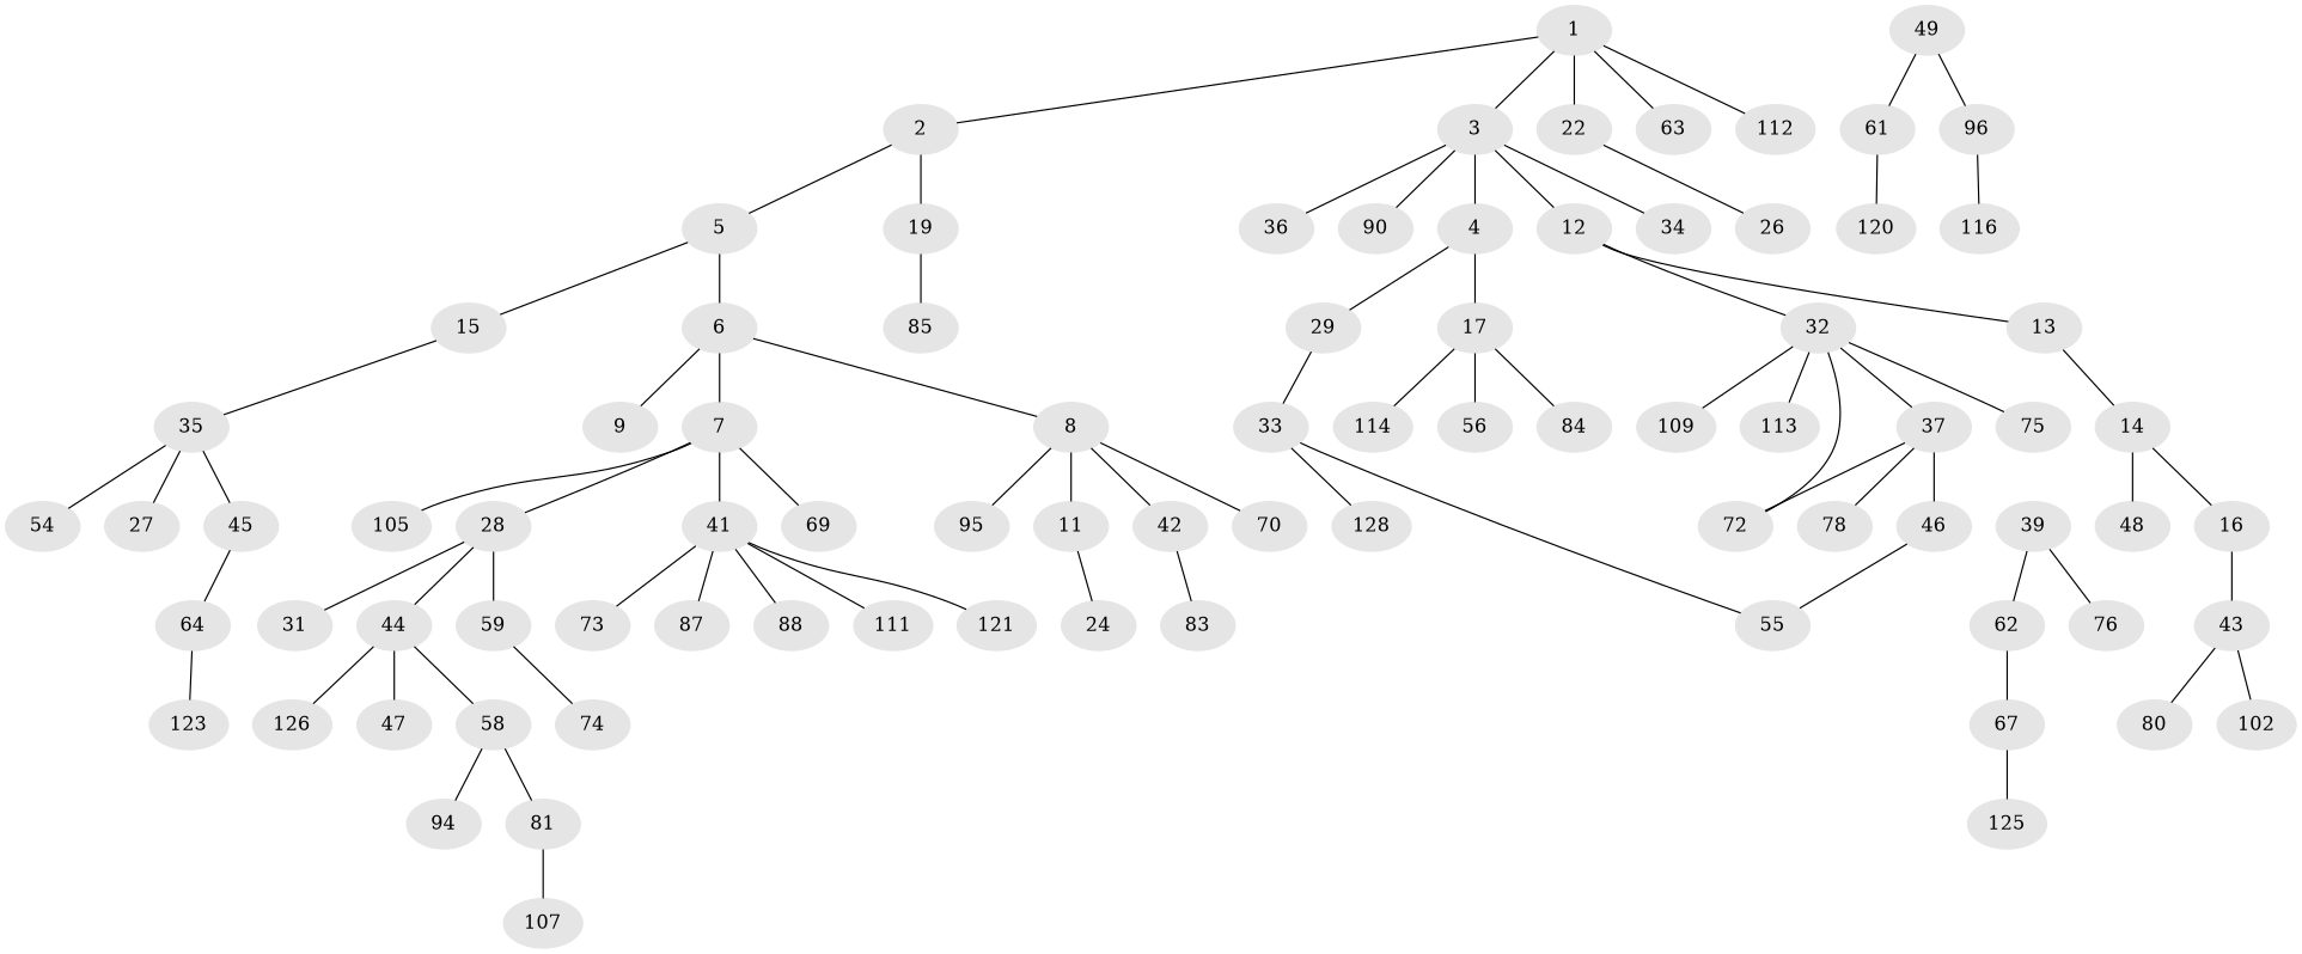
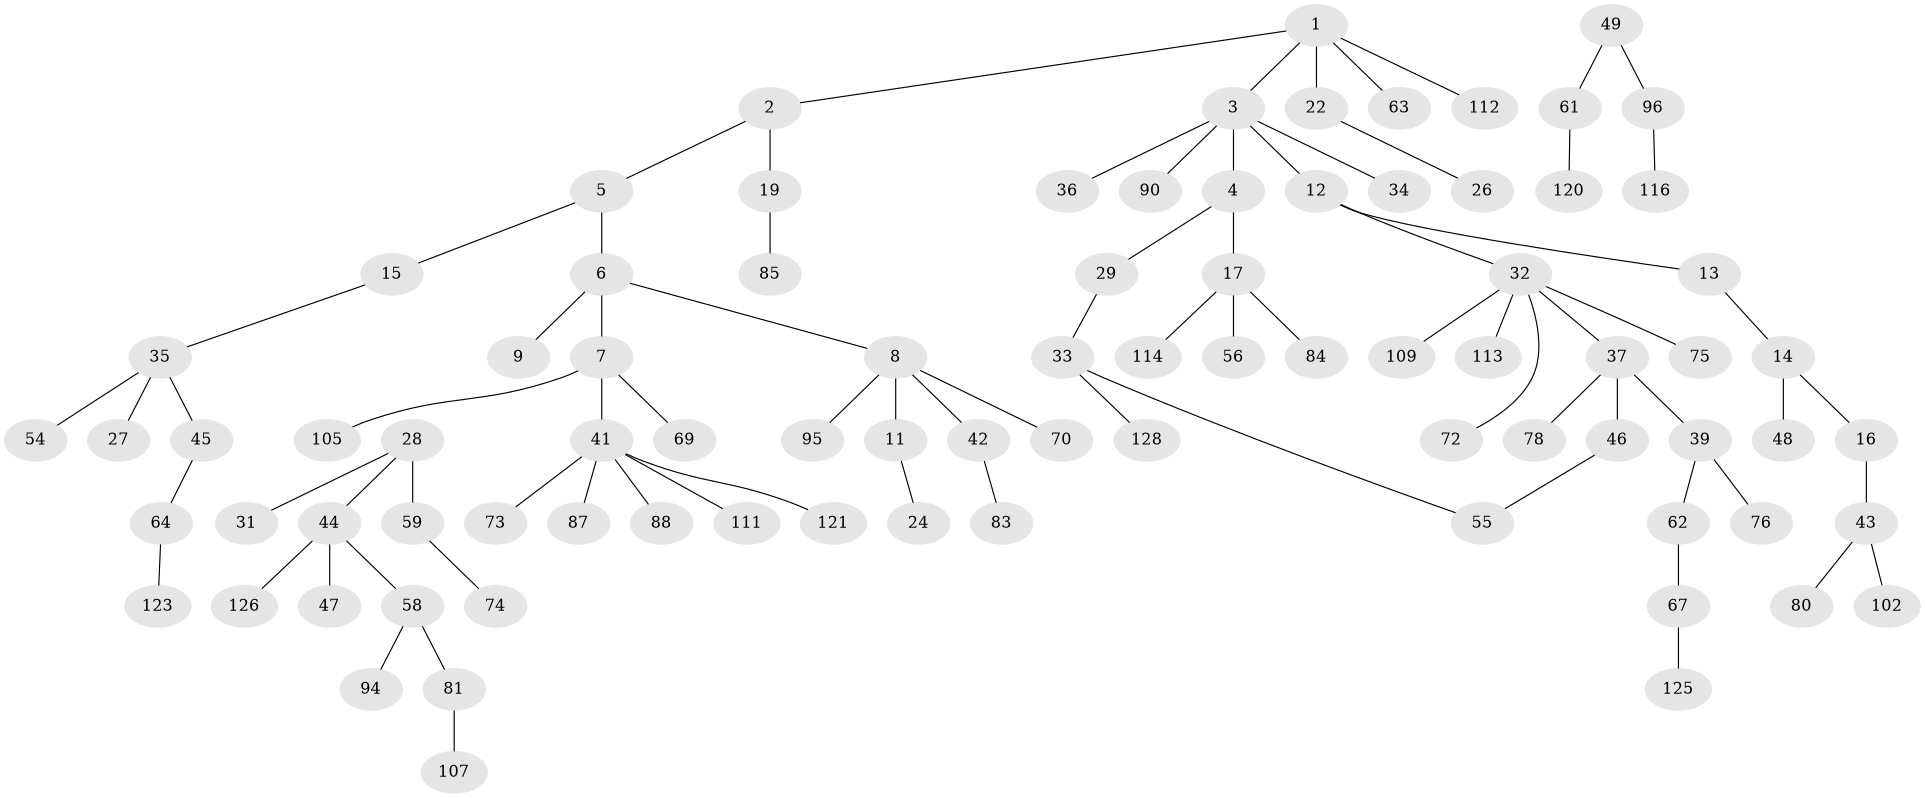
  graph {
    fontname="DejaVu Serif"
    node [color=gray90 fontname="DejaVu Serif" style=filled]
    edge [fontname="DejaVu Serif"]
    1 [super="+104"]
    2 [super="+91"]
    3 [super="+10"]
    22 [super="+92"]
    63
    112 [super="+119"]
    5 [super="+124"]
    19 [super="+40"]
    4 [super="+21"]
    12
    34
    36
    90
    26
    6 [super="+38"]
    15
    85
    17 [super="+23"]
    29
    13 [super="+65"]
    32 [super="+35"]
    56 [super="+115"]
    84
    114
    33 [super="+60"]
    7 [super="+20"]
    8 [super="+18"]
    9
    n29 [label=35 super="+68"]
    28 [super="+97"]
    41 [super="+71"]
    69 [super="+117"]
    105
    11 [super="+89"]
    42 [super="+82"]
    70
    95
    31 [super="+52"]
    44 [super="+53"]
    59 [super="+127"]
    73
    87
    88 [super="+101"]
    111
    121
    24
    83
    49 [super="+66"]
    61 [super="+108"]
    96 [super="+100"]
    14 [super="+30"]
    37 [super="+122"]
    72
    75 [super="+118"]
    109
    113
    16 [super="+99"]
    48
    43 [super="+51"]
    27
    45
    54
    80 [super="+93"]
    102
    64 [super="+77"]
    47 [super="+79"]
    58 [super="+98"]
    126
    74
    55 [super="+86"]
    128
    39 [super="+50"]
    46
    78
    62 [super="+103"]
    76
    67
    81 [super="+106"]
    94
    123
    120
    116
    107
    125
    1 -- 2
    1 -- 3
    1 -- 22
    1 -- 63
    1 -- 112
    2 -- 5
    2 -- 19
    3 -- 4
    3 -- 12
    3 -- 34
    3 -- 36
    3 -- 90
    22 -- 26
    5 -- 6
    5 -- 15
    19 -- 85
    4 -- 17
    4 -- 29
    12 -- 13
    12 -- 32
    6 -- 7
    6 -- 8
    6 -- 9
    15 -- n29
    17 -- 56
    17 -- 84
    17 -- 114
    29 -- 33
    13 -- 14
    32 -- 37
    32 -- 72
    32 -- 75
    32 -- 109
    32 -- 113
    33 -- 55
    33 -- 128
-   7 -- 28
    7 -- 41
    7 -- 69
    7 -- 105
    8 -- 11
    8 -- 42
    8 -- 70
    8 -- 95
    n29 -- 27
    n29 -- 45
    n29 -- 54
    28 -- 31
    28 -- 44
    28 -- 59
    41 -- 73
    41 -- 87
    41 -- 88
    41 -- 111
    41 -- 121
    11 -- 24
    42 -- 83
    44 -- 47
    44 -- 58
    44 -- 126
    59 -- 74
    49 -- 61
    49 -- 96
    61 -- 120
    96 -- 116
    14 -- 16
    14 -- 48
-   37 -- 72
+   37 -- 39
    37 -- 46
    37 -- 78
    16 -- 43
    43 -- 80
    43 -- 102
    45 -- 64
    64 -- 123
    58 -- 81
    58 -- 94
    39 -- 62
    39 -- 76
    46 -- 55
    62 -- 67
    67 -- 125
    81 -- 107
  }
